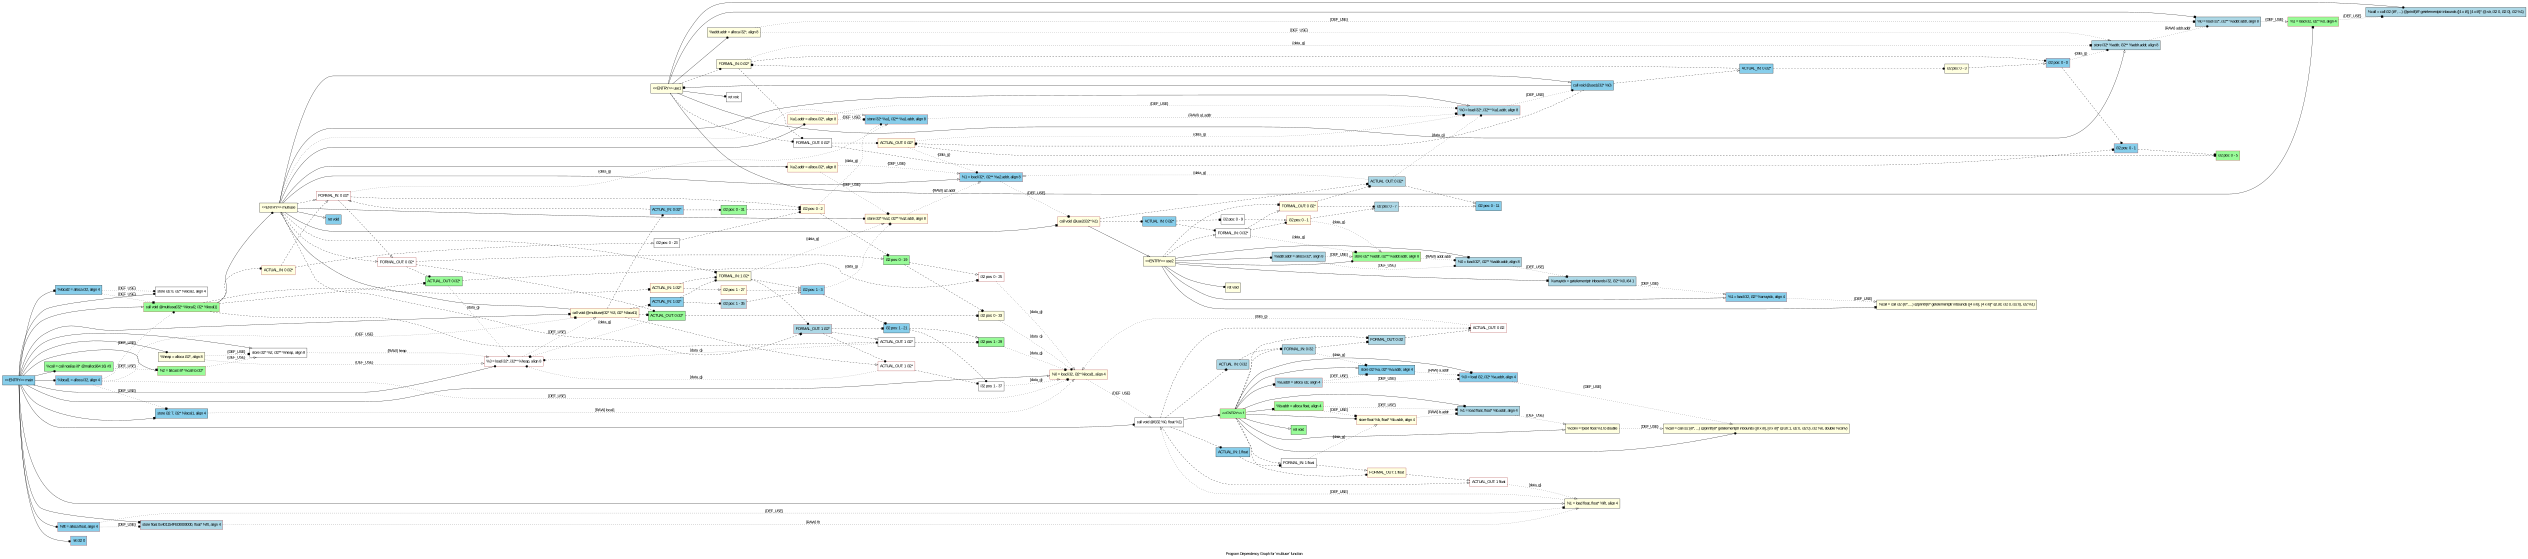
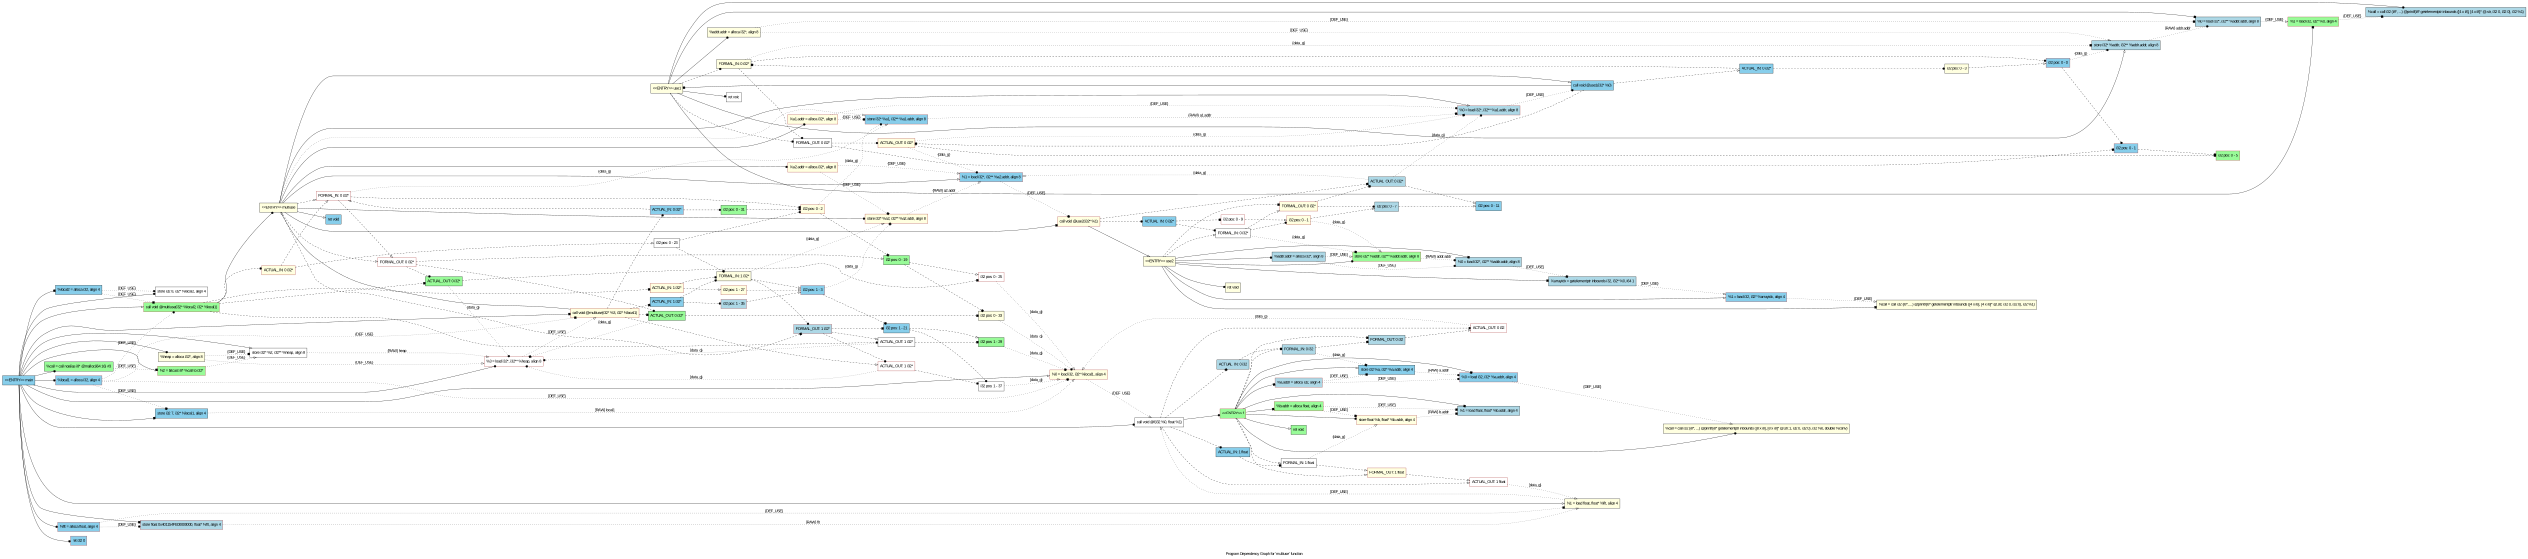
  digraph {
    fontname="Liberation Sans"
    label="Program Dependency Graph for 'multiuse' function"
    rankdir=LR
    node [color=black fillcolor=lightyellow fontname="Liberation Sans" shape=record style=filled]
    edge [arrowhead=onormal fontname="Liberation Sans" style=dashed]
    n1 [label="{  %addr.addr = alloca i32*, align 8}"]
    n2 [fillcolor=lightblue label="{  store i32* %addr, i32** %addr.addr, align 8}"]
    n3 [fillcolor=lightblue label="{  %0 = load i32*, i32** %addr.addr, align 8}"]
    n4 [color=brown fillcolor=palegreen label="{  %1 = load i32, i32* %0, align 4}"]
    n5 [fillcolor=lightblue label="{  %call = call i32 (i8*, ...) @printf(i8* getelementptr inbounds ([4 x i8], [4 x i8]* @.str, i32 0, i32 0), i32 %1)}"]
    n6 [label="{\<\<ENTRY\>\> use1}"]
    n7 [fillcolor=white label="{  ret void}"]
    n8 [label="{FORMAL_IN: 0 i32*}"]
    n9 [fillcolor=white label="{FORMAL_OUT: 0 i32*}"]
    n10 [color=brown fillcolor=skyblue label="{i32 pos: 0 - 0}"]
    n11 [color=brown label="{ACTUAL_OUT: 0 i32*}"]
    n12 [color=brown fillcolor=skyblue label="{i32 pos: 0 - 1}"]
    n13 [color=brown fillcolor=lightblue label="{  %0 = load i32*, i32** %a1.addr, align 8}"]
    n14 [color=brown fillcolor=skyblue label="{  %1 = load i32*, i32** %a2.addr, align 8}"]
    n15 [color=brown fillcolor=palegreen label="{i32 pos: 0 - 5}"]
    n16 [fillcolor=lightblue label="{  %addr.addr = alloca i32*, align 8}"]
    n17 [color=brown fillcolor=palegreen label="{  store i32* %addr, i32** %addr.addr, align 8}"]
    n18 [fillcolor=lightblue label="{  %0 = load i32*, i32** %addr.addr, align 8}"]
    n19 [fillcolor=lightblue label="{  %arrayidx = getelementptr inbounds i32, i32* %0, i64 1}"]
    n20 [color=brown fillcolor=skyblue label="{  %1 = load i32, i32* %arrayidx, align 4}"]
    n21 [label="{  %call = call i32 (i8*, ...) @printf(i8* getelementptr inbounds ([4 x i8], [4 x i8]* @.str, i32 0, i32 0), i32 %1)}"]
    n22 [label="{\<\<ENTRY\>\> use2}"]
    n23 [label="{  ret void}"]
    n24 [fillcolor=white label="{FORMAL_IN: 0 i32*}"]
    n25 [color=brown label="{FORMAL_OUT: 0 i32*}"]
    n26 [color=brown label="{i32 pos: 0 - 1}"]
    n27 [fillcolor=lightblue label="{ACTUAL_OUT: 0 i32*}"]
    n28 [fillcolor=lightblue label="{i32 pos: 0 - 7}"]
    n29 [fillcolor=skyblue label="{i32 pos: 0 - 11}"]
    n30 [color=brown label="{  %a1.addr = alloca i32*, align 8}"]
    n31 [color=brown fillcolor=skyblue label="{  store i32* %a1, i32** %a1.addr, align 8}"]
    n32 [fillcolor=skyblue label="{  call void @use1(i32* %0)}"]
    n33 [fillcolor=skyblue label="{ACTUAL_IN: 0 i32*}"]
    n34 [label="{i32 pos: 0 - 3}"]
    n35 [color=brown label="{  %a2.addr = alloca i32*, align 8}"]
    n36 [color=brown label="{  store i32* %a2, i32** %a2.addr, align 8}"]
    n37 [color=brown label="{  call void @use2(i32* %1)}"]
    n38 [fillcolor=skyblue label="{ACTUAL_IN: 0 i32*}"]
-   n39 [fillcolor=white label="{i32 pos: 0 - 9}"]
+   n39 [color=brown fillcolor=white label="{i32 pos: 0 - 9}"]
    n40 [label="{\<\<ENTRY\>\> multiuse}"]
    n41 [fillcolor=skyblue label="{  ret void}"]
    n42 [color=brown fillcolor=white label="{FORMAL_IN: 0 i32*}"]
    n43 [color=brown fillcolor=white label="{FORMAL_OUT: 0 i32*}"]
    n44 [label="{FORMAL_IN: 1 i32*}"]
    n45 [color=brown fillcolor=lightblue label="{FORMAL_OUT: 1 i32*}"]
    n46 [color=brown label="{i32 pos: 0 - 2}"]
    n47 [fillcolor=palegreen label="{ACTUAL_OUT: 0 i32*}"]
    n48 [fillcolor=palegreen label="{ACTUAL_OUT: 0 i32*}"]
    n49 [fillcolor=palegreen label="{i32 pos: 0 - 19}"]
    n50 [color=brown fillcolor=skyblue label="{i32 pos: 1 - 3}"]
    n51 [fillcolor=white label="{ACTUAL_OUT: 1 i32*}"]
    n52 [color=brown fillcolor=white label="{ACTUAL_OUT: 1 i32*}"]
    n53 [fillcolor=skyblue label="{i32 pos: 1 - 21}"]
    n54 [color=brown fillcolor=white label="{  %3 = load i32*, i32** %heap, align 8}"]
    n55 [color=brown fillcolor=white label="{i32 pos: 0 - 25}"]
    n56 [label="{i32 pos: 0 - 33}"]
    n57 [fillcolor=palegreen label="{i32 pos: 1 - 29}"]
    n58 [fillcolor=white label="{i32 pos: 1 - 37}"]
    n59 [color=brown fillcolor=lightblue label="{  %a.addr = alloca i32, align 4}"]
    n60 [fillcolor=skyblue label="{  store i32 %a, i32* %a.addr, align 4}"]
    n61 [color=brown fillcolor=skyblue label="{  %0 = load i32, i32* %a.addr, align 4}"]
    n62 [label="{  %call = call i32 (i8*, ...) @printf(i8* getelementptr inbounds ([8 x i8], [8 x i8]* @.str.1, i32 0, i32 0), i32 %0, double %conv)}"]
    n63 [color=brown fillcolor=palegreen label="{  %b.addr = alloca float, align 4}"]
    n64 [color=brown label="{  store float %b, float* %b.addr, align 4}"]
    n65 [fillcolor=lightblue label="{  %1 = load float, float* %b.addr, align 4}"]
-   n66 [label="{  %conv = fpext float %1 to double}"]
    n67 [color=brown fillcolor=palegreen label="{\<\<ENTRY\>\> f}"]
    n68 [fillcolor=palegreen label="{  ret void}"]
    n69 [fillcolor=lightblue label="{FORMAL_IN: 0 i32}"]
    n70 [fillcolor=lightblue label="{FORMAL_OUT: 0 i32}"]
    n71 [fillcolor=white label="{FORMAL_IN: 1 float}"]
    n72 [color=brown label="{FORMAL_OUT: 1 float}"]
    n73 [color=brown fillcolor=white label="{ACTUAL_OUT: 0 i32}"]
    n74 [color=brown fillcolor=white label="{ACTUAL_OUT: 1 float}"]
    n75 [color=brown label="{  %0 = load i32, i32* %local1, align 4}"]
    n76 [label="{  %1 = load float, float* %flt, align 4}"]
    n77 [label="{  %heap = alloca i32*, align 8}"]
    n78 [fillcolor=white label="{  store i32* %2, i32** %heap, align 8}"]
    n79 [color=brown label="{  call void @multiuse(i32* %3, i32* %local1)}"]
    n80 [color=brown fillcolor=skyblue label="{ACTUAL_IN: 0 i32*}"]
    n81 [fillcolor=skyblue label="{ACTUAL_IN: 1 i32*}"]
    n82 [fillcolor=palegreen label="{i32 pos: 0 - 31}"]
    n83 [color=brown fillcolor=lightblue label="{i32 pos: 1 - 35}"]
    n84 [color=brown fillcolor=skyblue label="{  %local1 = alloca i32, align 4}"]
    n85 [fillcolor=skyblue label="{  store i32 7, i32* %local1, align 4}"]
    n86 [color=brown fillcolor=palegreen label="{  call void @multiuse(i32* %local2, i32* %local1)}"]
    n87 [fillcolor=white label="{  call void @f(i32 %0, float %1)}"]
    n88 [color=brown label="{ACTUAL_IN: 0 i32*}"]
    n89 [color=brown label="{ACTUAL_IN: 1 i32*}"]
    n90 [fillcolor=lightblue label="{ACTUAL_IN: 0 i32}"]
    n91 [fillcolor=skyblue label="{ACTUAL_IN: 1 float}"]
    n92 [fillcolor=white label="{i32 pos: 0 - 23}"]
    n93 [color=brown label="{i32 pos: 1 - 27}"]
    n94 [fillcolor=skyblue label="{  %local2 = alloca i32, align 4}"]
    n95 [fillcolor=white label="{  store i32 8, i32* %local2, align 4}"]
    n96 [color=brown fillcolor=skyblue label="{  %flt = alloca float, align 4}"]
    n97 [color=brown fillcolor=lightblue label="{  store float 0x401154FE00000000, float* %flt, align 4}"]
    n98 [fillcolor=palegreen label="{  %call = call noalias i8* @malloc(i64 16) #3}"]
    n99 [color=brown fillcolor=palegreen label="{  %2 = bitcast i8* %call to i32*}"]
    n100 [fillcolor=skyblue label="{\<\<ENTRY\>\> main}"]
    n101 [color=brown fillcolor=skyblue label="{  ret i32 0}"]
    n1 -> n2 [label="{DEF_USE}" style=dotted]
    n1 -> n3 [arrowhead=box label="{DEF_USE}" style=dotted]
    n2 -> n3 [arrowhead=dot label="{RAW} addr.addr" style=dotted]
    n3 -> n4 [label="{DEF_USE}" style=dotted]
    n4 -> n5 [arrowhead=box label="{DEF_USE}" style=dotted]
    n6 -> n1 [arrowhead=dot style=""]
    n6 -> n2 [style=""]
    n6 -> n3 [arrowhead=box style=""]
    n6 -> n4 [arrowhead=box style=""]
    n6 -> n5 [arrowhead=dot style=""]
    n6 -> n7 [arrowhead=dot style=""]
    n6 -> n8 [arrowhead=dot]
    n6 -> n9 [arrowhead=dot]
    n8 -> n2 [arrowhead=box label="{data_g}" style=dotted]
    n8 -> n9 [arrowhead=dot]
    n8 -> n10 [arrowhead=dot]
    n9 -> n11 [arrowhead=dot]
    n9 -> n12 [arrowhead=box]
    n10 -> n2 [arrowhead=dot label="{data_g}" style=dotted]
    n10 -> n12 [arrowhead=dot]
    n11 -> n13 [arrowhead=box label="{data_g}" style=dotted]
    n11 -> n14 [arrowhead=dot label="{data_g}" style=dotted]
    n11 -> n15 [arrowhead=box]
    n12 -> n15 [arrowhead=box]
    n13 -> n32 [arrowhead=dot label="{DEF_USE}" style=dotted]
    n14 -> n37 [arrowhead=box label="{DEF_USE}" style=dotted]
    n16 -> n17 [label="{DEF_USE}" style=dotted]
    n16 -> n18 [arrowhead=dot label="{DEF_USE}" style=dotted]
    n17 -> n18 [arrowhead=dot label="{RAW} addr.addr" style=dotted]
    n18 -> n19 [arrowhead=box label="{DEF_USE}" style=dotted]
    n19 -> n20 [label="{DEF_USE}" style=dotted]
    n20 -> n21 [label="{DEF_USE}" style=dotted]
    n22 -> n16 [arrowhead=dot style=""]
    n22 -> n17 [arrowhead=dot style=""]
    n22 -> n18 [arrowhead=box style=""]
    n22 -> n19 [arrowhead=box style=""]
    n22 -> n20 [style=""]
    n22 -> n21 [arrowhead=box style=""]
    n22 -> n23 [arrowhead=dot style=""]
    n22 -> n24
    n22 -> n25 [arrowhead=box]
    n24 -> n17 [arrowhead=box label="{data_g}" style=dotted]
    n24 -> n25
    n24 -> n26 [arrowhead=dot]
    n25 -> n27 [arrowhead=box]
    n25 -> n28 [arrowhead=dot]
    n26 -> n17 [label="{data_g}" style=dotted]
    n26 -> n28
    n27 -> n13 [arrowhead=dot label="{data_g}" style=dotted]
    n27 -> n14 [label="{data_g}" style=dotted]
    n27 -> n29
    n28 -> n29
    n30 -> n13 [arrowhead=dot label="{DEF_USE}" style=dotted]
    n30 -> n31 [arrowhead=box label="{DEF_USE}" style=dotted]
    n31 -> n13 [arrowhead=box label="{RAW} a1.addr" style=dotted]
    n32 -> n6 [arrowhead=box style=""]
    n32 -> n11 [arrowhead=box]
    n32 -> n33
    n33 -> n8 [arrowhead=box]
    n33 -> n34 [arrowhead=dot]
    n34 -> n10
    n35 -> n14 [label="{DEF_USE}" style=dotted]
    n35 -> n36 [arrowhead=box label="{DEF_USE}" style=dotted]
    n36 -> n14 [label="{RAW} a2.addr" style=dotted]
    n37 -> n22 [style=""]
    n37 -> n27 [arrowhead=box]
    n37 -> n38 [arrowhead=dot]
    n38 -> n24 [arrowhead=dot]
    n38 -> n39 [arrowhead=box]
    n39 -> n26
    n40 -> n13 [style=""]
    n40 -> n14 [style=""]
    n40 -> n30 [arrowhead=dot style=""]
    n40 -> n31 [style=dotted]
    n40 -> n32 [style=""]
    n40 -> n35 [arrowhead=dot style=""]
    n40 -> n36 [arrowhead=dot style=""]
    n40 -> n37 [arrowhead=box style=""]
    n40 -> n41 [style=""]
    n40 -> n42
    n40 -> n43
-   n40 -> n44 [arrowhead=box]
+   n92 -> n44 [arrowhead=box]
    n40 -> n45 [arrowhead=box]
    n42 -> n31 [label="{data_g}" style=dotted]
    n42 -> n43
    n42 -> n46 [arrowhead=box]
    n43 -> n47 [arrowhead=dot]
    n43 -> n48 [arrowhead=dot]
    n43 -> n49
    n44 -> n36 [label="{data_g}" style=dotted]
    n44 -> n45 [arrowhead=dot]
    n44 -> n50
    n45 -> n51
    n45 -> n52 [arrowhead=dot]
    n45 -> n53 [arrowhead=box]
    n46 -> n31 [arrowhead=dot label="{data_g}" style=dotted]
    n46 -> n49 [arrowhead=box]
    n47 -> n54 [arrowhead=dot label="{data_g}" style=dotted]
    n47 -> n55 [arrowhead=box]
    n48 -> n54 [arrowhead=box label="{data_g}" style=dotted]
    n48 -> n56 [arrowhead=box]
    n49 -> n55
    n49 -> n56 [arrowhead=box]
    n50 -> n36 [arrowhead=box label="{data_g}" style=dotted]
    n50 -> n53 [arrowhead=box]
    n51 -> n54 [arrowhead=dot label="{data_g}" style=dotted]
    n51 -> n57 [arrowhead=box]
    n52 -> n54 [arrowhead=dot label="{data_g}" style=dotted]
    n52 -> n58 [arrowhead=dot]
    n53 -> n57
    n53 -> n58 [arrowhead=dot]
    n54 -> n79 [label="{DEF_USE}" style=dotted]
    n55 -> n75 [label="{data_g}" style=dotted]
    n56 -> n75 [arrowhead=dot label="{data_g}" style=dotted]
    n57 -> n75 [arrowhead=box label="{data_g}" style=dotted]
    n58 -> n75 [label="{data_g}" style=dotted]
    n59 -> n60 [arrowhead=box label="{DEF_USE}" style=dotted]
    n59 -> n61 [arrowhead=dot label="{DEF_USE}" style=dotted]
    n60 -> n61 [arrowhead=dot label="{RAW} a.addr" style=dotted]
    n61 -> n62 [label="{DEF_USE}" style=dotted]
    n63 -> n64 [arrowhead=box label="{DEF_USE}" style=dotted]
    n63 -> n65 [arrowhead=box label="{DEF_USE}" style=dotted]
    n64 -> n65 [arrowhead=box label="{RAW} b.addr" style=dotted]
-   n65 -> n66 [label="{DEF_USE}" style=dotted]
-   n66 -> n62 [label="{DEF_USE}" style=dotted]
    n67 -> n59 [arrowhead=box style=""]
    n67 -> n60 [style=""]
    n67 -> n61 [arrowhead=box style=""]
    n67 -> n62 [arrowhead=dot style=""]
    n67 -> n63 [arrowhead=box style=""]
    n67 -> n64 [arrowhead=dot style=""]
    n67 -> n65 [arrowhead=box style=""]
-   n67 -> n66 [style=""]
    n67 -> n68 [style=""]
    n67 -> n69 [arrowhead=dot]
    n67 -> n70 [arrowhead=box]
    n67 -> n71
-   n67 -> n72 [arrowhead=dot]
+   n67 -> n72
    n69 -> n60 [arrowhead=box label="{data_g}" style=dotted]
    n69 -> n70 [arrowhead=box]
    n70 -> n73
    n71 -> n64 [label="{data_g}" style=dotted]
    n71 -> n72
    n72 -> n74
    n73 -> n75 [label="{data_g}" style=dotted]
    n74 -> n76 [label="{data_g}" style=dotted]
    n75 -> n87 [label="{DEF_USE}" style=dotted]
    n76 -> n87 [label="{DEF_USE}" style=dotted]
    n77 -> n54 [label="{DEF_USE}" style=dotted]
    n77 -> n78 [arrowhead=box label="{DEF_USE}" style=dotted]
    n78 -> n54 [label="{RAW} heap" style=dotted]
    n79 -> n40 [style=""]
    n79 -> n48 [arrowhead=box]
    n79 -> n52
    n79 -> n80 [arrowhead=dot]
    n79 -> n81 [arrowhead=box]
    n80 -> n42
    n80 -> n82 [arrowhead=dot]
    n81 -> n44 [arrowhead=dot]
    n81 -> n83 [arrowhead=dot]
    n82 -> n46 [arrowhead=dot]
    n83 -> n50
    n84 -> n75 [arrowhead=box label="{DEF_USE}" style=dotted]
    n84 -> n79 [arrowhead=box label="{DEF_USE}" style=dotted]
    n84 -> n85 [arrowhead=box label="{DEF_USE}" style=dotted]
    n84 -> n86 [arrowhead=dot label="{DEF_USE}" style=dotted]
    n85 -> n75 [label="{RAW} local1" style=dotted]
    n86 -> n40 [arrowhead=dot style=""]
    n86 -> n47 [arrowhead=box]
    n86 -> n51 [arrowhead=dot]
    n86 -> n88 [arrowhead=dot]
    n86 -> n89 [arrowhead=box]
    n87 -> n67 [arrowhead=dot style=""]
    n87 -> n73 [arrowhead=dot]
    n87 -> n74
    n87 -> n90 [arrowhead=box]
    n87 -> n91 [arrowhead=dot]
    n88 -> n42
    n88 -> n92
    n89 -> n44 [arrowhead=dot]
    n89 -> n93
    n90 -> n69 [arrowhead=dot]
    n91 -> n71 [arrowhead=box]
    n92 -> n46 [arrowhead=dot]
    n93 -> n50
    n94 -> n86 [arrowhead=box label="{DEF_USE}" style=dotted]
    n94 -> n95 [arrowhead=dot label="{DEF_USE}" style=dotted]
    n96 -> n76 [arrowhead=box label="{DEF_USE}" style=dotted]
    n96 -> n97 [arrowhead=dot label="{DEF_USE}" style=dotted]
    n97 -> n76 [label="{RAW} flt" style=dotted]
    n98 -> n99 [arrowhead=box label="{DEF_USE}" style=dotted]
    n99 -> n78 [label="{DEF_USE}" style=dotted]
    n100 -> n54 [arrowhead=dot style=""]
    n100 -> n75 [style=""]
    n100 -> n76 [style=""]
    n100 -> n77 [arrowhead=dot style=""]
    n100 -> n78 [style=""]
    n100 -> n79 [arrowhead=box style=""]
    n100 -> n84 [arrowhead=dot style=""]
    n100 -> n85 [arrowhead=box style=""]
    n100 -> n86 [style=""]
    n100 -> n87 [arrowhead=dot style=""]
    n100 -> n94 [arrowhead=box style=""]
    n100 -> n95 [arrowhead=dot style=""]
    n100 -> n96 [arrowhead=dot style=""]
    n100 -> n97 [arrowhead=box style=""]
    n100 -> n98 [arrowhead=dot style=""]
    n100 -> n99 [style=""]
    n100 -> n101 [arrowhead=dot style=""]
  }
